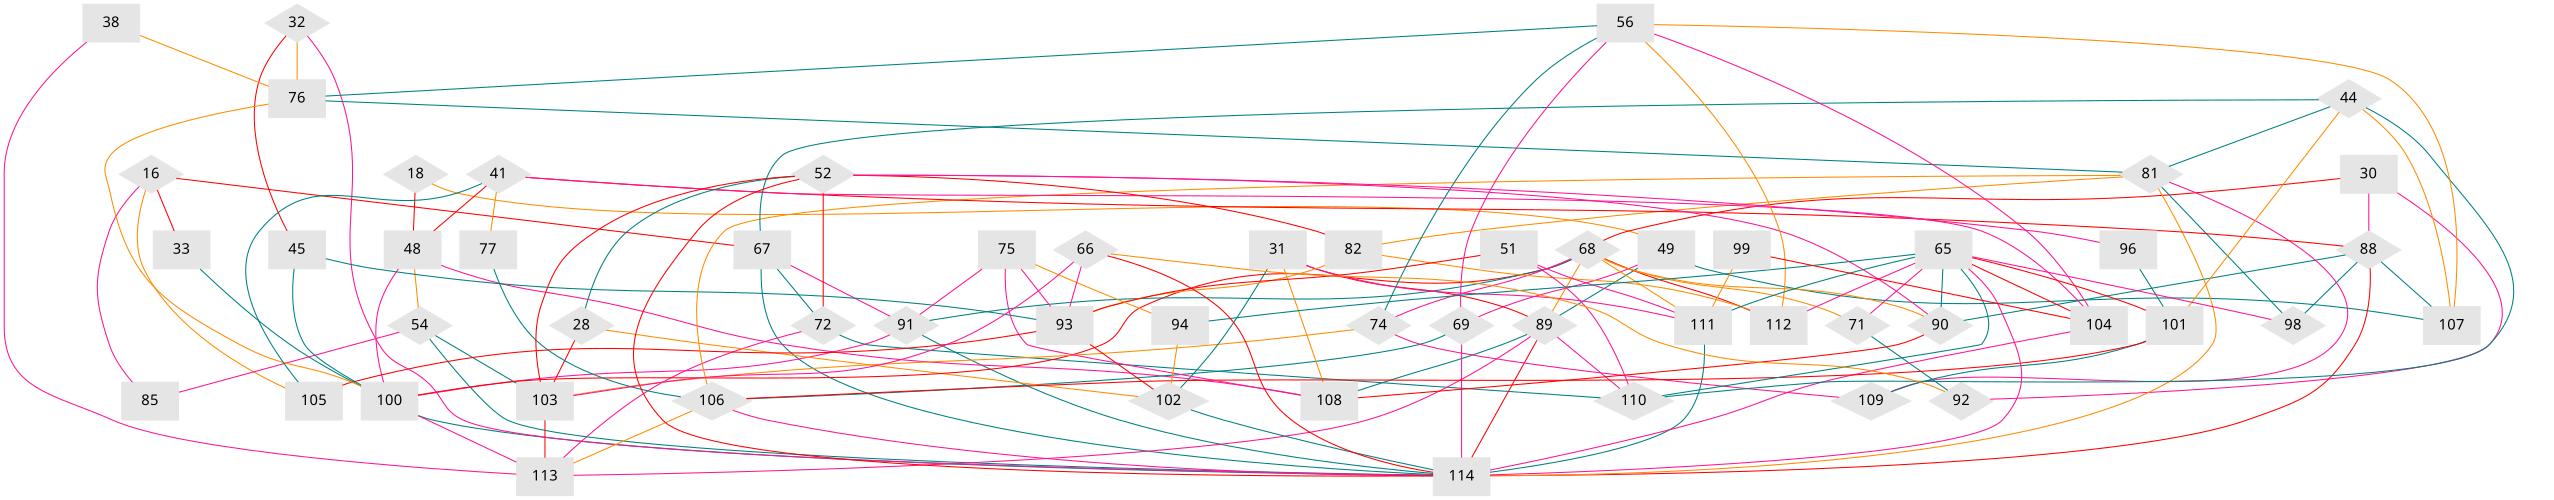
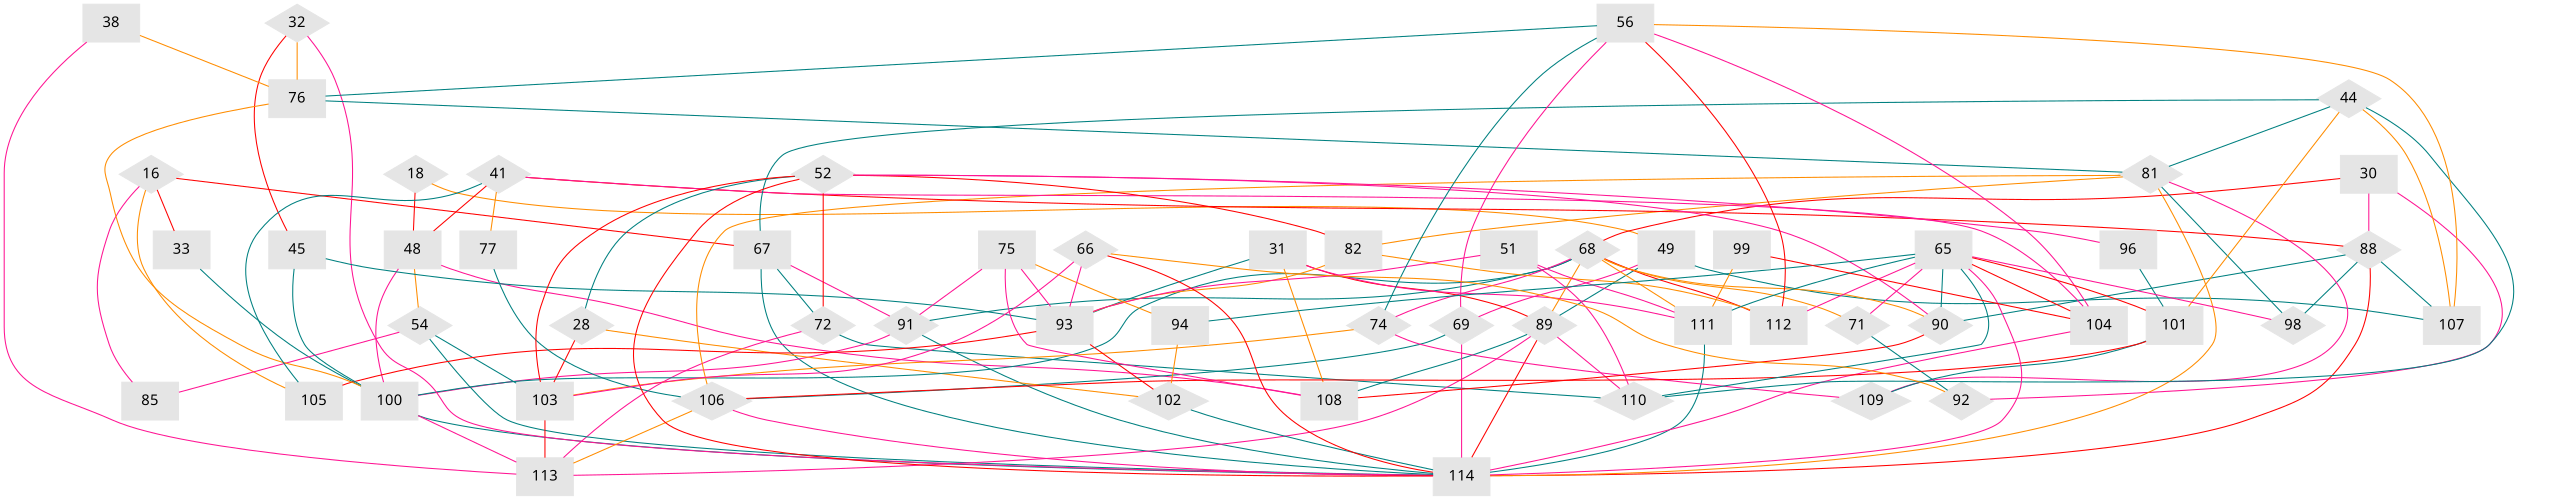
  graph {
    fontname="Noto Sans"
    node [color=gray90 fontname="Noto Sans" shape=box style=filled]
    edge [color=deeppink fontname="Noto Sans"]
    16 [shape=diamond]
    33
    67
    85
    105
    100 [super="+4+11+87"]
    114 [super="+97+84"]
    72 [shape=diamond super="+19"]
    91 [shape=diamond super="+50+55"]
    48 [super="+36+37"]
    108 [super="+35"]
    54 [shape=diamond]
    18 [shape=diamond]
    49 [super="+43+42"]
    89 [shape=diamond super="+70"]
    107
    69 [shape=diamond super="+20"]
    28 [shape=diamond]
    102 [shape=diamond]
    103 [super="+61"]
    113 [super="+7"]
    30 [super="+3"]
    68 [shape=diamond super="+1+2+26"]
    88 [shape=diamond]
    92 [shape=diamond]
    111 [super="+12"]
    74 [shape=diamond super="+57"]
    90 [shape=diamond super="+86"]
    112
    71 [shape=diamond]
    98 [shape=diamond super="+79"]
    110 [shape=diamond]
    31
    93 [super="+47+73"]
    32 [shape=diamond]
    45
    76 [super="+39"]
    81 [shape=diamond super="+22"]
    38
    41 [shape=diamond super="+17"]
    77
    104 [super="+46"]
    109 [shape=diamond]
    106 [shape=diamond super="+58"]
    44 [shape=diamond super="+21"]
    101
    82 [super="+15"]
    51 [super="+8"]
    52 [shape=diamond super="+34"]
    96
    75
    94 [super="+6"]
    56 [super="+10+25"]
    65 [super="+13+62+40"]
    66 [shape=diamond]
    99
    16 -- 33 [color=red]
    16 -- 67 [color=red]
    16 -- 85
    16 -- 105 [color=darkorange]
    33 -- 100 [color=teal]
    67 -- 114 [color=teal]
    67 -- 72 [color=teal]
    67 -- 91
    100 -- 114 [color=teal weight=2]
    100 -- 113 [weight=2]
    72 -- 113 [weight=2]
    72 -- 110 [color=teal]
    91 -- 100 [weight=3]
    91 -- 114 [color=teal]
    48 -- 100 [weight=3]
    48 -- 108
    48 -- 54 [color=darkorange]
    54 -- 85
    54 -- 114 [color=teal]
    54 -- 103 [color=teal]
    18 -- 48 [color=red]
    18 -- 49 [color=darkorange]
    49 -- 89 [color=teal weight=3]
    49 -- 107 [color=teal weight=2]
    49 -- 69 [weight=2]
    89 -- 114 [color=red weight=4]
    89 -- 108 [color=teal weight=2]
    89 -- 113
    89 -- 110
    69 -- 114
    69 -- 106 [color=teal]
    28 -- 102 [color=darkorange]
    28 -- 103 [color=red]
    102 -- 114 [color=teal]
    103 -- 113 [color=red weight=2]
    30 -- 68 [color=red]
    30 -- 88
    30 -- 92
-   68 -- 100 [color=red weight=2]
+   68 -- 100 [color=teal weight=2]
    68 -- 91 [color=teal]
    68 -- 89 [color=darkorange]
    68 -- 111 [color=darkorange]
    68 -- 74
    68 -- 90 [color=darkorange]
    68 -- 112 [color=red]
    68 -- 71 [color=darkorange]
    88 -- 114 [color=red weight=3]
    88 -- 107 [color=teal]
    88 -- 90 [color=teal]
    88 -- 98 [color=teal weight=2]
    111 -- 114 [color=teal]
    74 -- 103 [color=darkorange]
    74 -- 109
    90 -- 108 [color=red]
    71 -- 92 [color=teal]
    31 -- 108 [color=darkorange]
    31 -- 89 [color=red]
    31 -- 111 [weight=2]
-   31 -- 102 [color=teal weight=2]
+   31 -- 93 [color=teal weight=2]
    93 -- 105 [color=red weight=3]
    93 -- 102 [color=red]
    32 -- 114
    32 -- 45 [color=red]
    32 -- 76 [color=darkorange]
    45 -- 100 [color=teal]
    45 -- 93 [color=teal]
    76 -- 100 [color=darkorange]
    76 -- 81 [color=teal]
    81 -- 114 [color=darkorange]
    81 -- 98 [color=teal]
    81 -- 109
    81 -- 106 [color=darkorange weight=2]
    81 -- 82 [color=darkorange]
    38 -- 113
    38 -- 76 [color=darkorange]
    41 -- 105 [color=teal]
    41 -- 48 [color=red weight=2]
    41 -- 88 [color=red]
    41 -- 77 [color=darkorange]
    41 -- 104
    77 -- 106 [color=teal]
    104 -- 114
    106 -- 114
    106 -- 113 [color=darkorange]
    44 -- 67 [color=teal]
    44 -- 107 [color=darkorange weight=2]
    44 -- 110 [color=teal]
    44 -- 81 [color=teal]
    44 -- 101 [color=darkorange]
    101 -- 109 [color=teal]
    101 -- 106 [color=red]
    82 -- 112 [color=darkorange weight=2]
    82 -- 93 [color=darkorange]
    51 -- 111
    51 -- 110
-   51 -- 93 [color=red weight=2]
+   51 -- 93 [weight=2]
    52 -- 114 [color=red weight=2]
    52 -- 72 [color=red]
    52 -- 28 [color=teal]
    52 -- 103 [color=red weight=2]
    52 -- 90
    52 -- 82 [color=red]
    52 -- 96
    96 -- 101 [color=teal]
    75 -- 91
    75 -- 108
    75 -- 93
    75 -- 94 [color=darkorange]
    94 -- 102 [color=darkorange]
    56 -- 107 [color=darkorange]
    56 -- 69
    56 -- 74 [color=teal]
-   56 -- 112 [color=darkorange]
+   56 -- 112 [color=red]
    56 -- 76 [color=teal]
    56 -- 104
    65 -- 114
    65 -- 111 [color=teal]
    65 -- 90 [color=teal weight=2]
    65 -- 112
    65 -- 71 [weight=2]
    65 -- 98 [weight=3]
    65 -- 110 [color=teal]
    65 -- 104 [color=red]
    65 -- 101 [color=red]
    65 -- 94 [color=teal]
    66 -- 114 [color=red]
    66 -- 103
    66 -- 92 [color=darkorange]
    66 -- 93 [weight=2]
    99 -- 111 [color=darkorange]
    99 -- 104 [color=red]
  }
